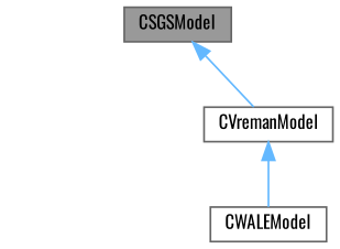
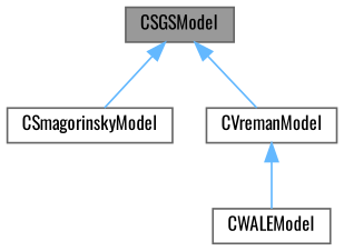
  digraph {
    fontname=Oswald
    node [color=gray40 fillcolor=white fontname=Oswald fontsize=10 shape=box style=filled]
    edge [color=steelblue1 dir=back fontname=Oswald fontsize=10 labelfontname=Helvetica labelfontsize=10 style=solid]
    n1 [fillcolor=grey60 fontcolor=black height=0.2 label=CSGSModel width=0.4]
+   n2 [height=0.2 label=CSmagorinskyModel width=0.4]
    n3 [height=0.2 label=CVremanModel width=0.4]
    n4 [height=0.2 label=CWALEModel width=0.4]
+   n1 -> n2
    n1 -> n3
    n3 -> n4
  }
